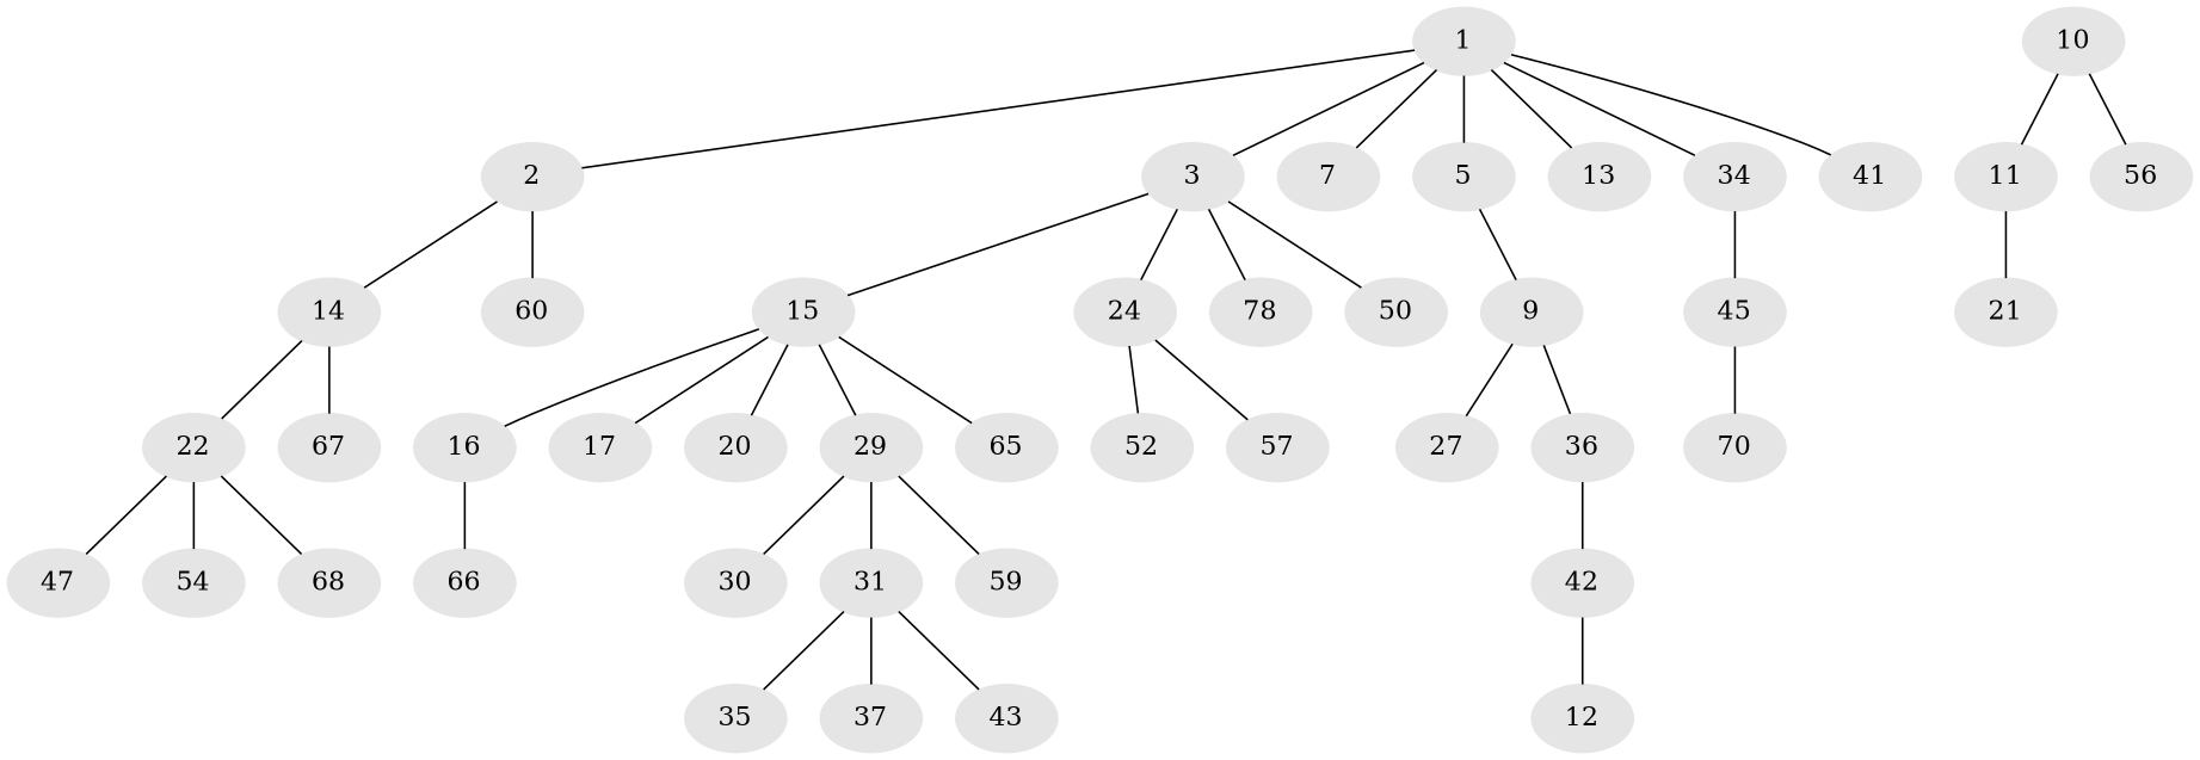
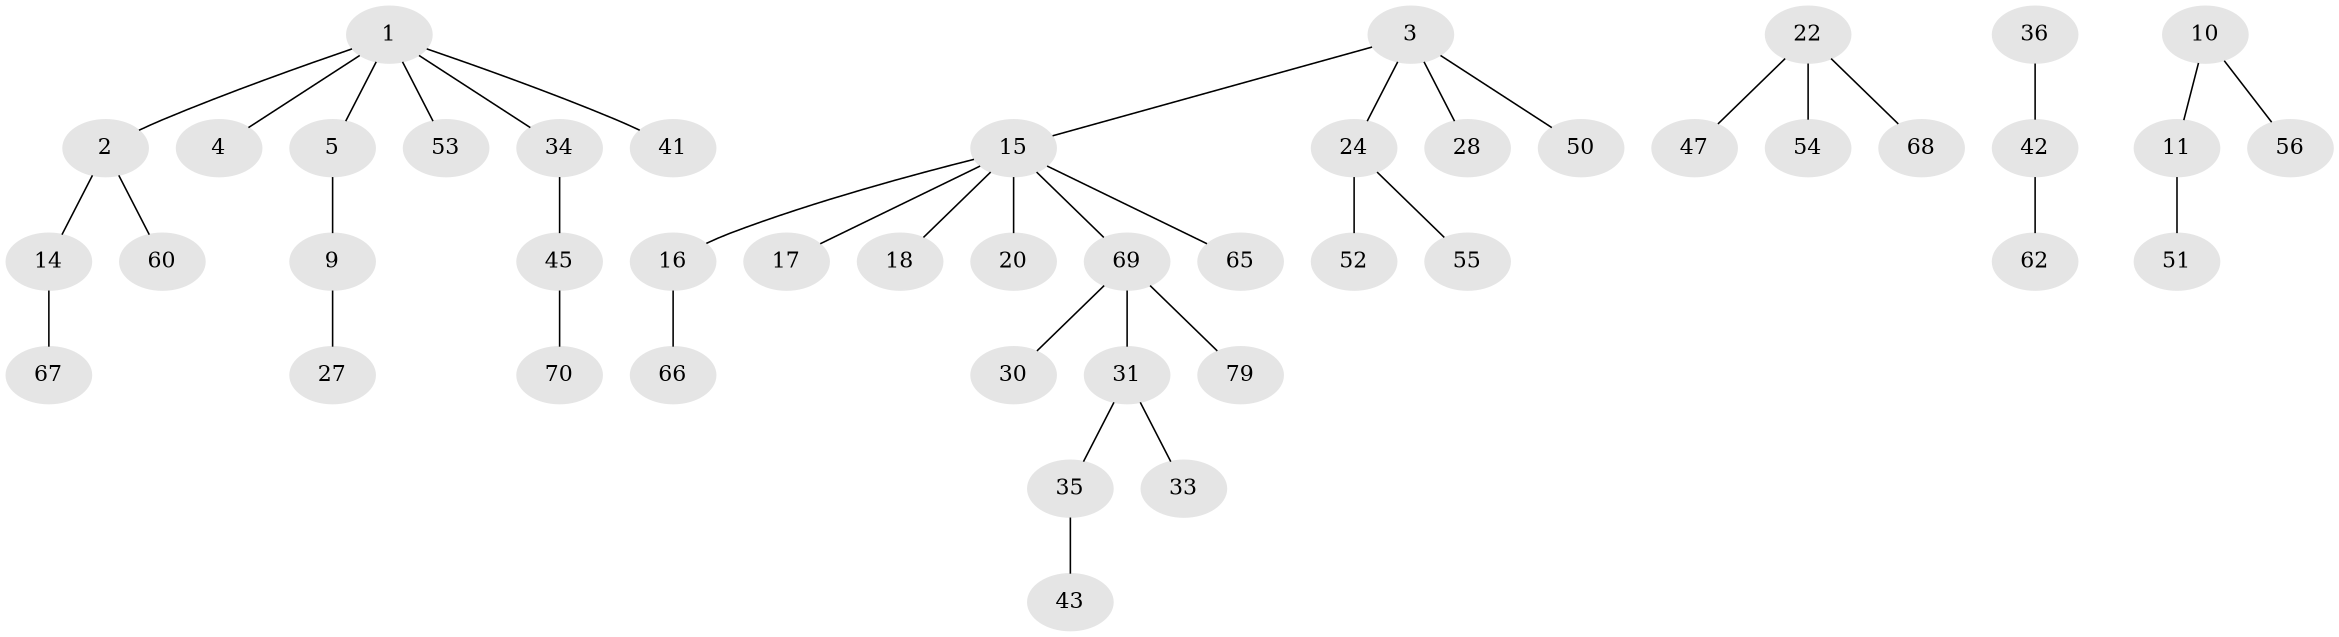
  graph {
    node [color=gray90 style=filled]
    1 [super="+7"]
    2 [super="+6"]
    3 [super="+8"]
-   4 [label=7]
+   4
    5 [super="+58"]
-   13
+   13 [label=53]
    34
    41 [super="+69"]
    14 [super="+23"]
    60
    15 [super="+19"]
    24 [super="+25"]
-   28 [super="+51" label=78]
+   28 [super="+51"]
    50 [super="+55"]
    9 [super="+12"]
    45 [super="+63"]
    22 [super="+38"]
    67
    16 [super="+39"]
    17
+   18 [super="+26"]
    20
-   29 [super="+53"]
+   29 [super="+53" label=69]
    65
    52
-   57 [super="+61"]
+   57 [super="+61" label=55]
    27 [super="+33"]
    36
    10 [super="+40"]
    11 [super="+49"]
    56
    42 [super="+44"]
-   21
+   21 [label=51]
    47 [super="+48"]
    54
    68
    66
    30 [super="+64"]
    31 [super="+32"]
-   59
+   59 [label=79]
    35
-   37
+   37 [label=33]
    43 [super="+46"]
    70
-   62 [label=12]
+   62
    1 -- 2
-   1 -- 3
    1 -- 4
    1 -- 5
    1 -- 13
    1 -- 34
    1 -- 41
    2 -- 14
    2 -- 60
    3 -- 15
    3 -- 24
    3 -- 28
    3 -- 50
    5 -- 9
    34 -- 45
-   14 -- 22
    14 -- 67
    15 -- 16
    15 -- 17
+   15 -- 18
    15 -- 20
    15 -- 29
    15 -- 65
    24 -- 52
    24 -- 57
    9 -- 27
-   9 -- 36
    45 -- 70
    22 -- 47
    22 -- 54
    22 -- 68
    16 -- 66
    29 -- 30
    29 -- 31
    29 -- 59
    36 -- 42
    10 -- 11
    10 -- 56
    11 -- 21
    42 -- 62
    31 -- 35
    31 -- 37
-   31 -- 43
+   35 -- 43
  }
